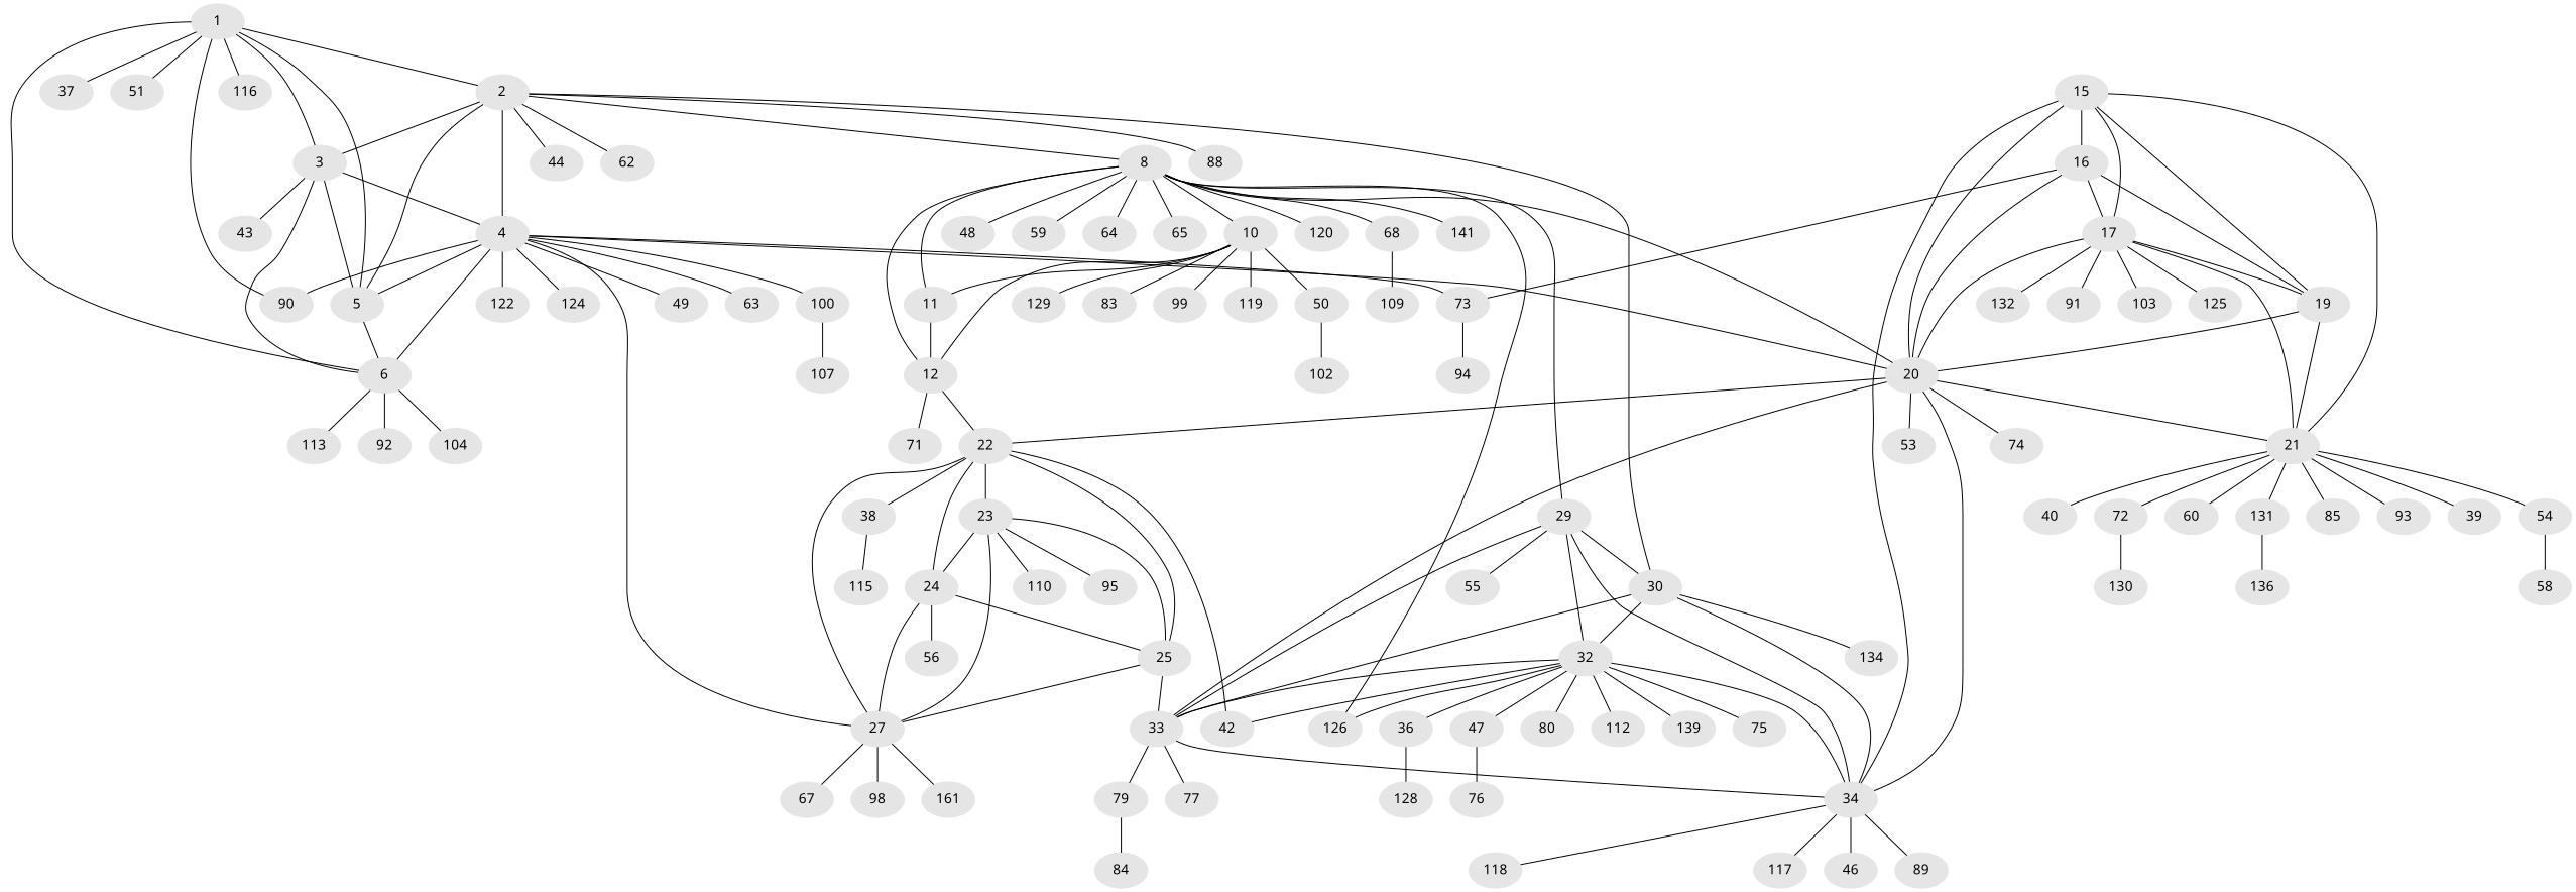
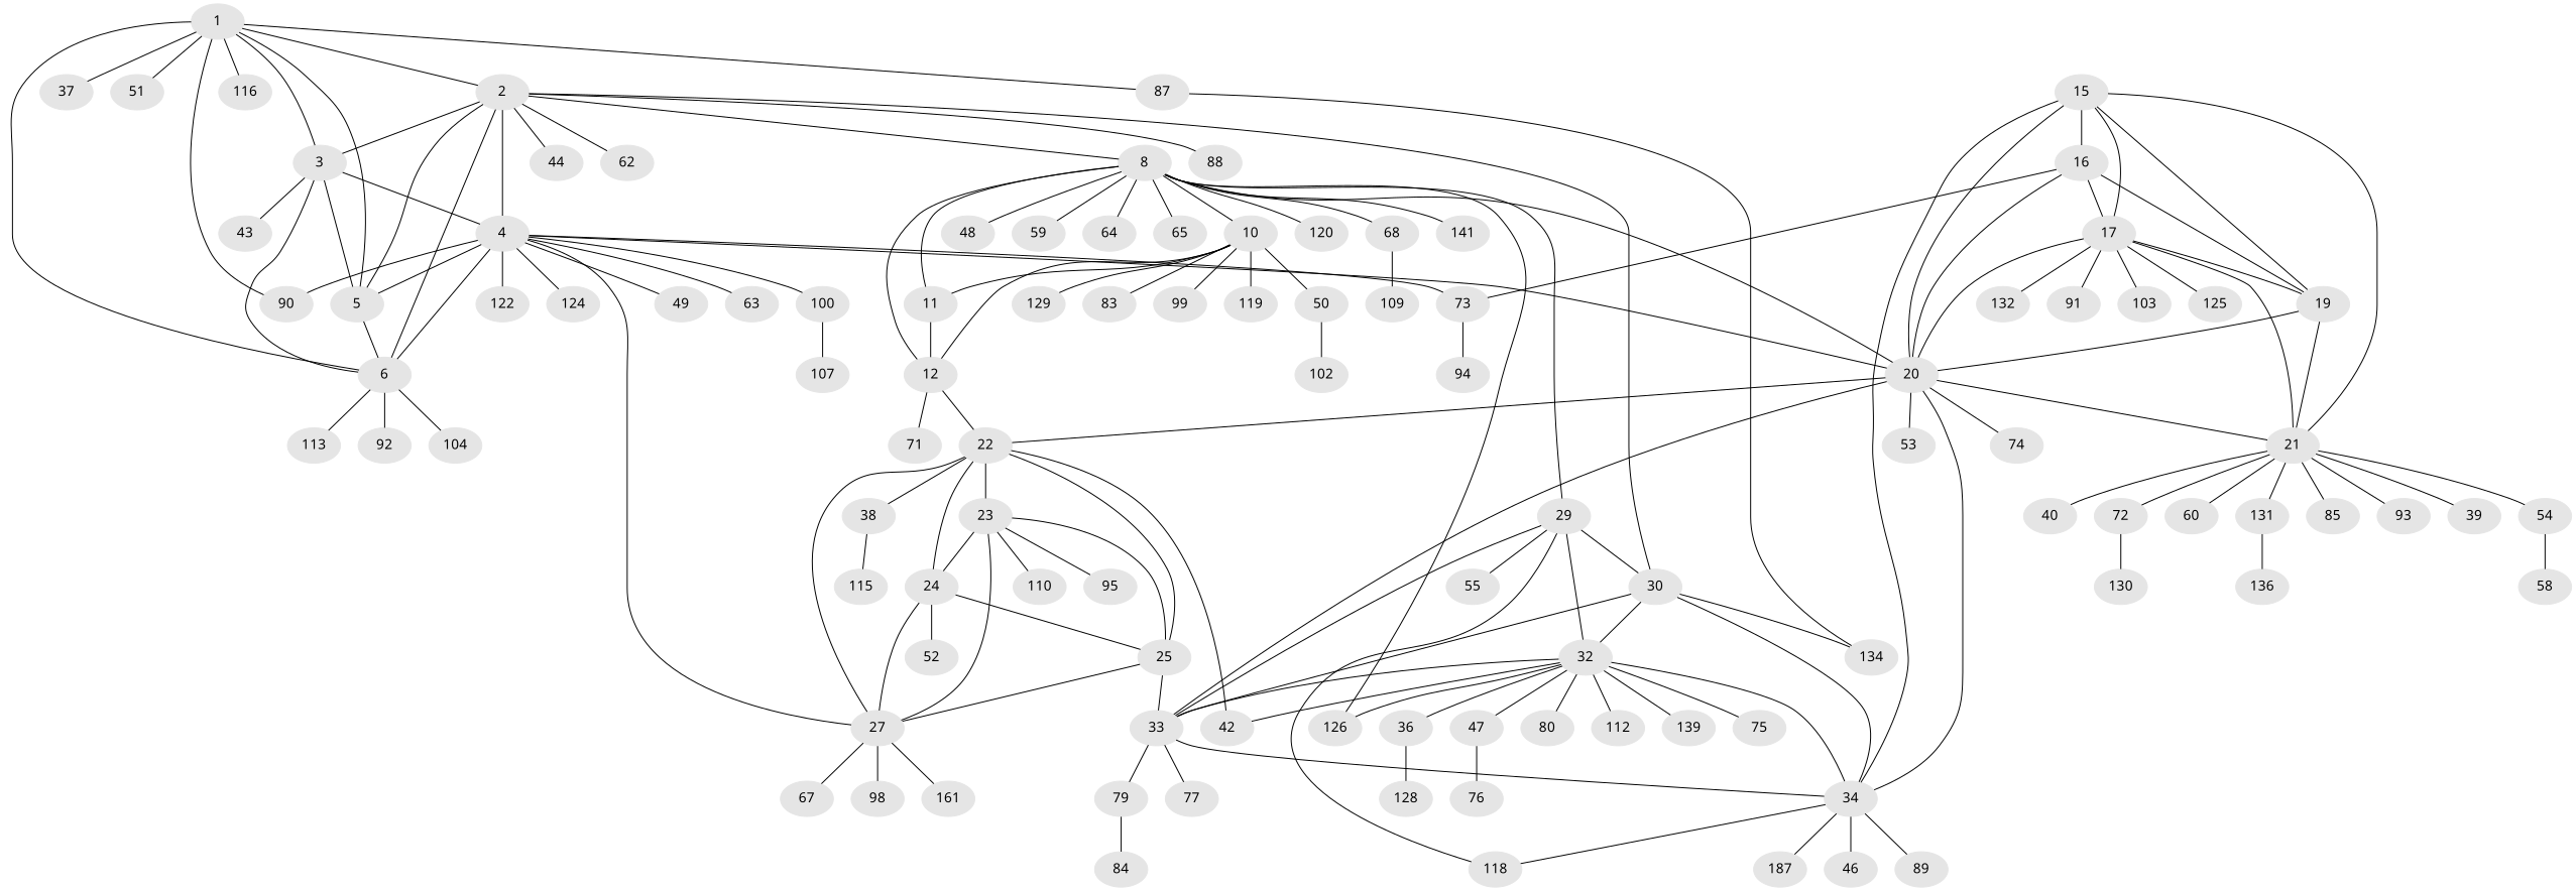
  graph {
    fontname="Noto Sans"
    node [color=gray90 fontname="Noto Sans" style=filled]
    edge [fontname="Noto Sans"]
    2 [super="+121"]
    3 [super="+127"]
    4 [super="+7"]
    5 [super="+137"]
    6 [super="+82"]
    8 [super="+9"]
    30 [super="+31"]
    44
    62
    88
    1
    37
    51
+   87 [super="+133"]
    116
    90
    43
    20 [super="+66"]
    27 [super="+109"]
    49
    63 [super="+108"]
    73
    100 [super="+138"]
    122
    124 [super="+135"]
    92 [super="+96"]
    104
    113
    134
    10 [super="+14"]
    11 [super="+57"]
    12 [super="+13"]
    29 [super="+143"]
    48
    59
    64
    65
    68
    120
    126
    141
    34 [super="+140"]
    33
    32 [super="+35"]
    22 [super="+26"]
    21 [super="+61"]
    53
    74
    67
    98
    n51 [label=161]
    94
    107
    50 [super="+142"]
    83
    99
    119
    129
    71
    55
    n61 [label=109]
    102 [super="+114"]
    23 [super="+28"]
    24 [super="+123"]
    25 [super="+45"]
    38
    42 [super="+97"]
    15 [super="+41"]
    16 [super="+18"]
    17 [super="+52"]
    19 [super="+81"]
    91
    103
    125
    132
    39
    40
    54 [super="+70"]
    60
    72
    85
    93
    131
    46
    89
-   117
+   117 [label=187]
    118
    77
    79 [super="+105"]
    58
    130
    136
    95
    110
-   56
+   56 [label=52]
    115
    36
    47
    75
    80
    112
    139
    128
    76
    84 [super="+86"]
    2 -- 3
    2 -- 4 [weight=2]
    2 -- 5
+   2 -- 6
    2 -- 8
    2 -- 30
    2 -- 44
    2 -- 62
    2 -- 88
    3 -- 4 [weight=2]
    3 -- 5
    3 -- 6
    3 -- 43
    4 -- 5 [weight=2]
    4 -- 6 [weight=2]
    4 -- 90
    4 -- 20
    4 -- 27
    4 -- 49
    4 -- 63
    4 -- 73
    4 -- 100
    4 -- 122
    4 -- 124
    5 -- 6
    6 -- 92
    6 -- 104
    6 -- 113
    8 -- 20
    8 -- 10 [weight=4]
    8 -- 11 [weight=2]
    8 -- 12 [weight=4]
    8 -- 29
    8 -- 48
    8 -- 59
    8 -- 64
    8 -- 65
    8 -- 68
    8 -- 120
    8 -- 126
    8 -- 141
    30 -- 134
    30 -- 34 [weight=2]
    30 -- 33 [weight=2]
    30 -- 32 [weight=4]
    1 -- 2
    1 -- 3
    1 -- 5
    1 -- 6
    1 -- 37
    1 -- 51
+   1 -- 87
    1 -- 116
    1 -- 90 [weight=2]
+   87 -- 134
    20 -- 34
    20 -- 33
    20 -- 22
    20 -- 21
    20 -- 53
    20 -- 74
    27 -- 67
    27 -- 98
    27 -- n51
    73 -- 94
    100 -- 107
    10 -- 11 [weight=2]
    10 -- 12 [weight=4]
    10 -- 50
    10 -- 83
    10 -- 99
    10 -- 119
    10 -- 129
    11 -- 12 [weight=2]
    12 -- 22
    12 -- 71
    29 -- 30 [weight=2]
-   29 -- 34
+   29 -- 118
    29 -- 33
    29 -- 32 [weight=2]
    29 -- 55
    68 -- n61
    34 -- 46
    34 -- 89
    34 -- 117
    34 -- 118
    33 -- 34
    33 -- 77
    33 -- 79
    32 -- 126
    32 -- 34 [weight=2]
    32 -- 33 [weight=2]
    32 -- 42
    32 -- 36
    32 -- 47
    32 -- 75
    32 -- 80
    32 -- 112
    32 -- 139
    22 -- 27 [weight=2]
    22 -- 23 [weight=4]
    22 -- 24 [weight=2]
    22 -- 25 [weight=2]
    22 -- 38
    22 -- 42
    21 -- 39
    21 -- 40
    21 -- 54
    21 -- 60
    21 -- 72
    21 -- 85
    21 -- 93
    21 -- 131
    50 -- 102
    23 -- 27 [weight=2]
    23 -- 24 [weight=2]
    23 -- 25 [weight=2]
    23 -- 95
    23 -- 110
    24 -- 27
    24 -- 25
    24 -- 56
    25 -- 27
    25 -- 33
    38 -- 115
    15 -- 20
    15 -- 34
    15 -- 21
    15 -- 16 [weight=2]
    15 -- 17
    15 -- 19
    16 -- 20 [weight=2]
    16 -- 73
    16 -- 17 [weight=2]
    16 -- 19 [weight=2]
    17 -- 20
    17 -- 21
    17 -- 19
    17 -- 91
    17 -- 103
    17 -- 125
    17 -- 132
    19 -- 20
    19 -- 21
    54 -- 58
    72 -- 130
    131 -- 136
    79 -- 84
    36 -- 128
    47 -- 76
  }
